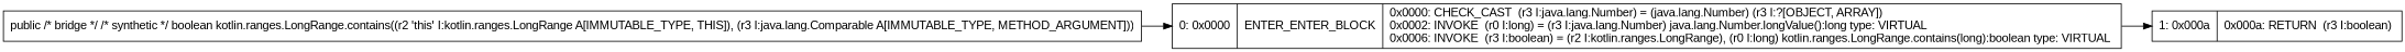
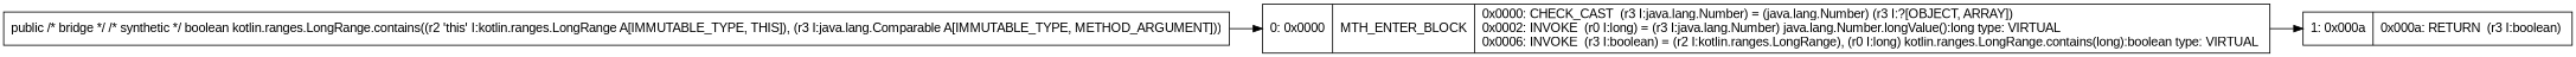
  digraph {
    rankdir=LR
    fontname="Liberation Sans"
    node [shape=record fontname="Liberation Sans"]
    edge [fontname="Liberation Sans"]
-   n1 [label="{0\:\ 0x0000|ENTER_ENTER_BLOCK\l|0x0000: CHECK_CAST  (r3 I:java.lang.Number) = (java.lang.Number) (r3 I:?[OBJECT, ARRAY]) \l0x0002: INVOKE  (r0 I:long) = (r3 I:java.lang.Number) java.lang.Number.longValue():long type: VIRTUAL \l0x0006: INVOKE  (r3 I:boolean) = (r2 I:kotlin.ranges.LongRange), (r0 I:long) kotlin.ranges.LongRange.contains(long):boolean type: VIRTUAL \l}"]
+   n1 [label="{0\:\ 0x0000|MTH_ENTER_BLOCK\l|0x0000: CHECK_CAST  (r3 I:java.lang.Number) = (java.lang.Number) (r3 I:?[OBJECT, ARRAY]) \l0x0002: INVOKE  (r0 I:long) = (r3 I:java.lang.Number) java.lang.Number.longValue():long type: VIRTUAL \l0x0006: INVOKE  (r3 I:boolean) = (r2 I:kotlin.ranges.LongRange), (r0 I:long) kotlin.ranges.LongRange.contains(long):boolean type: VIRTUAL \l}"]
    n2 [label="{1\:\ 0x000a|0x000a: RETURN  (r3 I:boolean) \l}"]
    n3 [label="{public \/* bridge *\/ \/* synthetic *\/ boolean kotlin.ranges.LongRange.contains((r2 'this' I:kotlin.ranges.LongRange A[IMMUTABLE_TYPE, THIS]), (r3 I:java.lang.Comparable A[IMMUTABLE_TYPE, METHOD_ARGUMENT])) }"]
    n1 -> n2
    n3 -> n1
  }
